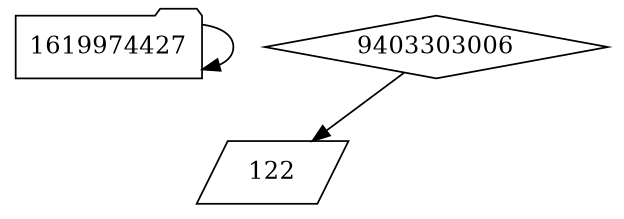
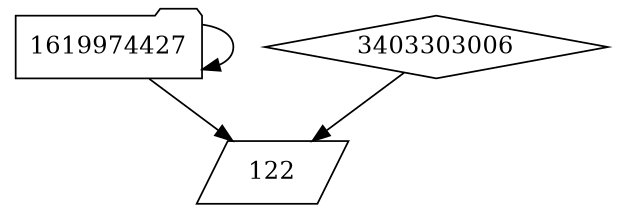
  digraph {
    1619974427 [shape=folder]
    122 [shape=parallelogram]
-   3403303006 [shape=diamond label=9403303006]
+   3403303006 [shape=diamond]
    1619974427 -> 1619974427
+   1619974427 -> 122
    3403303006 -> 122
  }
